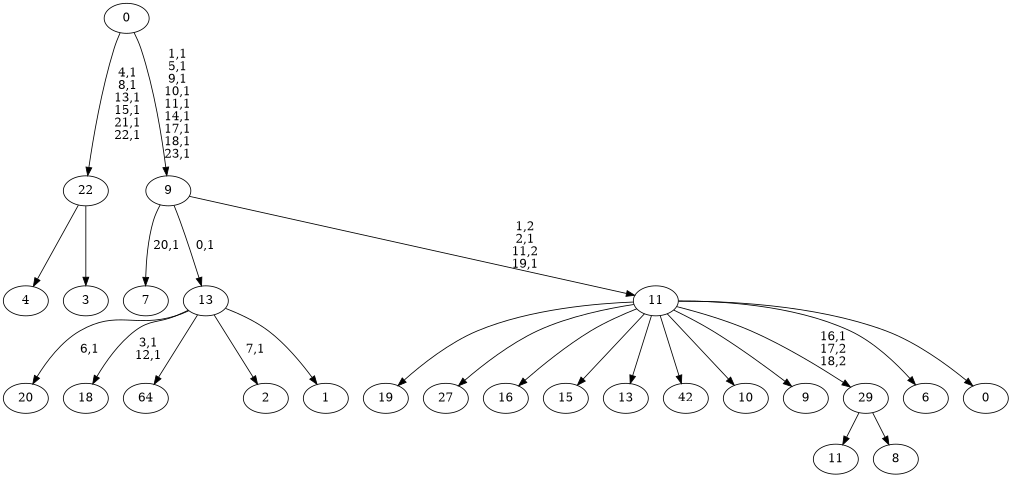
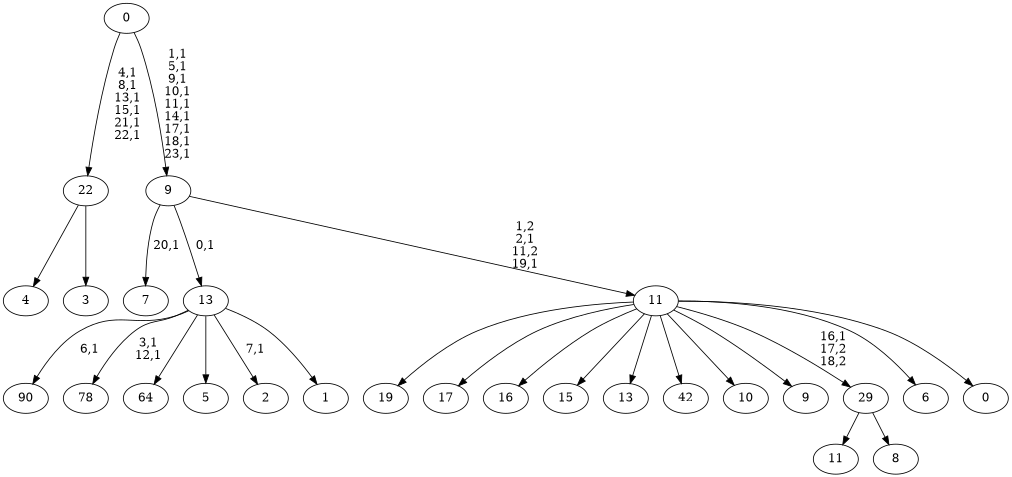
  digraph {
-   n1 [label=20]
+   n1 [label=90]
    n2 [label=19]
-   n3 [label=18]
-   n4 [label=27]
+   n3 [label=78]
+   n4 [label=17]
    n5 [label=16]
    n6 [label=15]
    n7 [label=64]
    n8 [label=13]
    n9 [label=42]
    n10 [label=11]
    n11 [label=10]
    n12 [label=9]
    n13 [label=8]
    29
    n15 [label=7]
    n16 [label=6]
+   n17 [label=5]
    n18 [label=4]
    n19 [label=3]
    22
    n21 [label=2]
    n22 [label=1]
    13
    n24 [label=0]
    11
    9
    0
    29 -> n10
    29 -> n13
    22 -> n18
    22 -> n19
    13 -> n1 [label="6,1"]
    13 -> n3 [label="3,1\n12,1"]
    13 -> n7
+   13 -> n17
    13 -> n21 [label="7,1"]
    13 -> n22
    11 -> n2
    11 -> n4
    11 -> n5
    11 -> n6
    11 -> n8
    11 -> n9
    11 -> n11
    11 -> n12
    11 -> 29 [label="16,1\n17,2\n18,2"]
    11 -> n16
    11 -> n24
    9 -> n15 [label="20,1"]
    9 -> 13 [label="0,1"]
    9 -> 11 [label="1,2\n2,1\n11,2\n19,1"]
    0 -> 22 [label="4,1\n8,1\n13,1\n15,1\n21,1\n22,1"]
    0 -> 9 [label="1,1\n5,1\n9,1\n10,1\n11,1\n14,1\n17,1\n18,1\n23,1"]
  }
